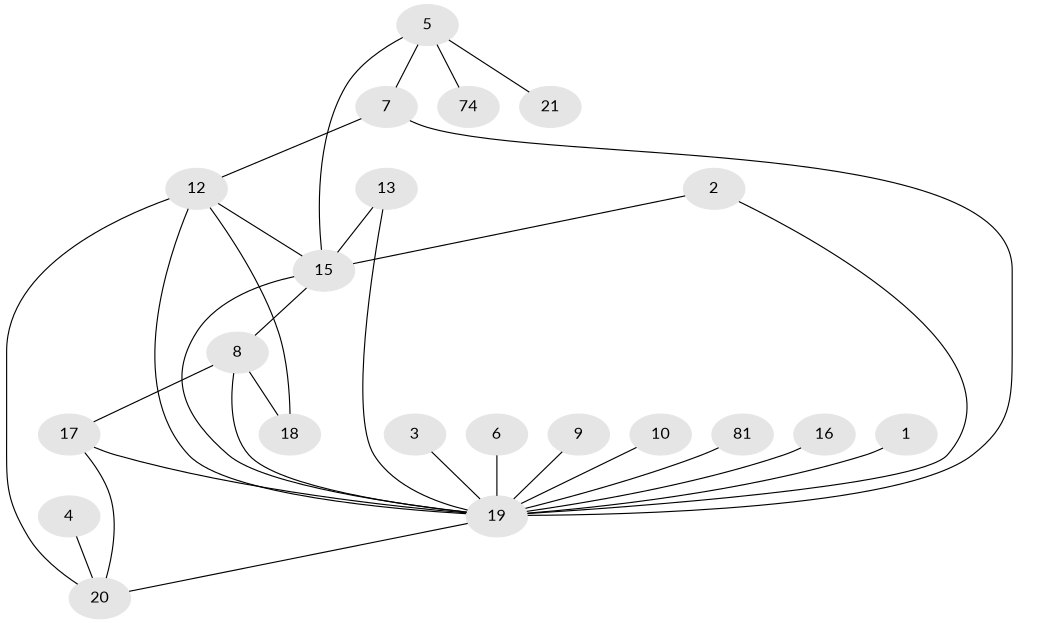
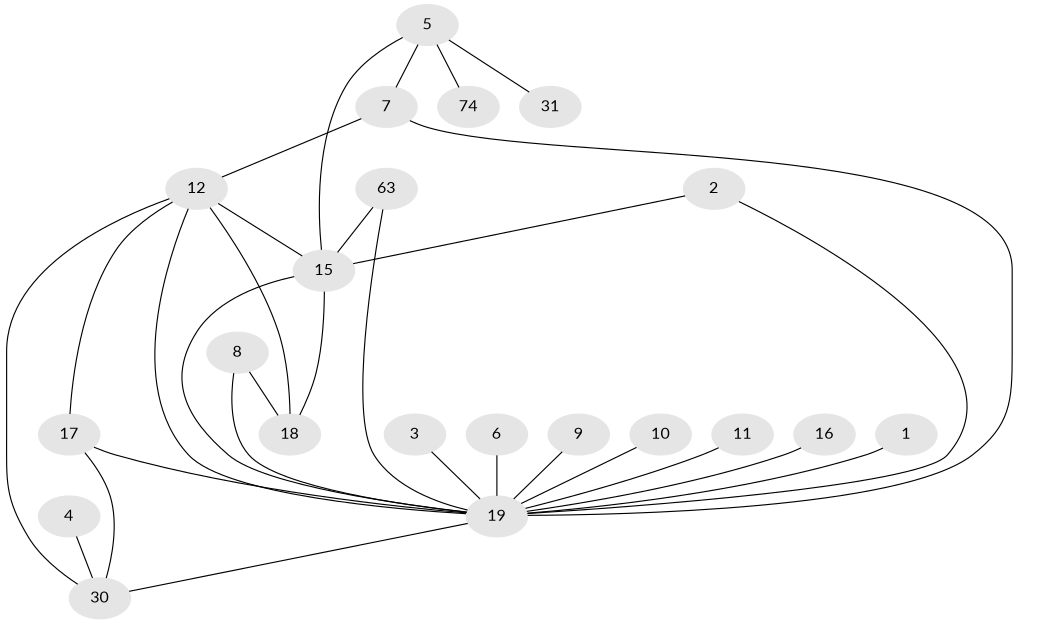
  graph {
    fontname=Lato
    node [color=gray90 fontname=Lato style=filled]
    edge [fontname=Lato weight=1.0]
    1
    19
-   20
+   20 [label=30]
    2
    15
    18
    3
    4
    5
    7
    n11 [label=74]
-   21
+   21 [label=31]
    12
    6
    17
    8
    9
    10
-   11 [label=81]
-   13
+   11
+   13 [label=63]
    16
    1 -- 19
    19 -- 20
    2 -- 19
    2 -- 15
    15 -- 19
-   15 -- 8
+   15 -- 18
    3 -- 19
    4 -- 20
    5 -- 15
    5 -- 7
    5 -- n11
    5 -- 21
    7 -- 19
    7 -- 12
    12 -- 19
    12 -- 20
    12 -- 15
    12 -- 18
-   8 -- 17
+   12 -- 17
    6 -- 19
    17 -- 19
    17 -- 20
    8 -- 19
    8 -- 18
    9 -- 19
    10 -- 19
    11 -- 19
    13 -- 19
    13 -- 15
    16 -- 19
  }
